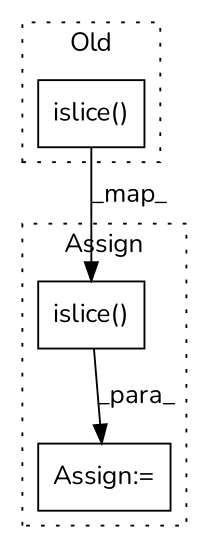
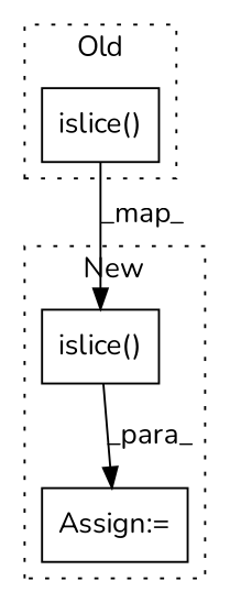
  digraph {
    fontname=Nunito
    node [a=75 l="17,1" shape=box fontname=Nunito]
    edge [fontname=Nunito]
    n1 [label="islice()" s="1674,1715"]
    n2 [a=68 l=3 label="Assign:=" s=1666]
    n3 [label="islice()" s="1518,1559"]
    subgraph cluster_1 {
-     label=Assign
+     label=New
      style=dotted
      n1
      n2
    }
    subgraph cluster_2 {
      label=Old
      style=dotted
      n3
    }
    n1 -> n2 [label=_para_]
    n3 -> n1 [label=_map_]
  }
